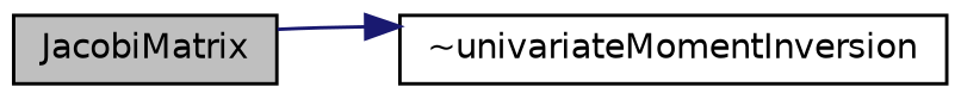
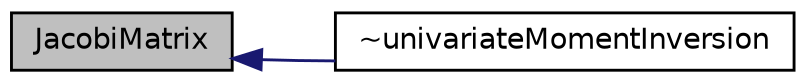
  digraph {
    rankdir=LR
    node [color=black fontname=Helvetica fontsize=10 shape=record]
    n1 [fillcolor=grey75 fontcolor=black height=0.2 label=JacobiMatrix style=filled width=0.4]
    n2 [height=0.2 label="~univariateMomentInversion" width=0.4]
-   n2 -> n1 [color=midnightblue dir=back fontname=Helvetica fontsize=10 labelfontname=Helvetica labelfontsize=10 style=solid]
+   n1 -> n2 [color=midnightblue dir=back fontname=Helvetica fontsize=10 labelfontname=Helvetica labelfontsize=10 style=solid]
  }
